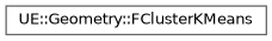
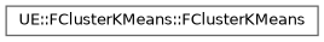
  digraph {
    rankdir=LR
-   n1 [color=grey40 fillcolor=white fontname=Helvetica fontsize=10 height=0.2 label="UE::Geometry::FClusterKMeans" shape=box style=filled width=0.4]
+   n1 [color=grey40 fillcolor=white fontname=Helvetica fontsize=10 height=0.2 label="UE::FClusterKMeans::FClusterKMeans" shape=box style=filled width=0.4]
  }
